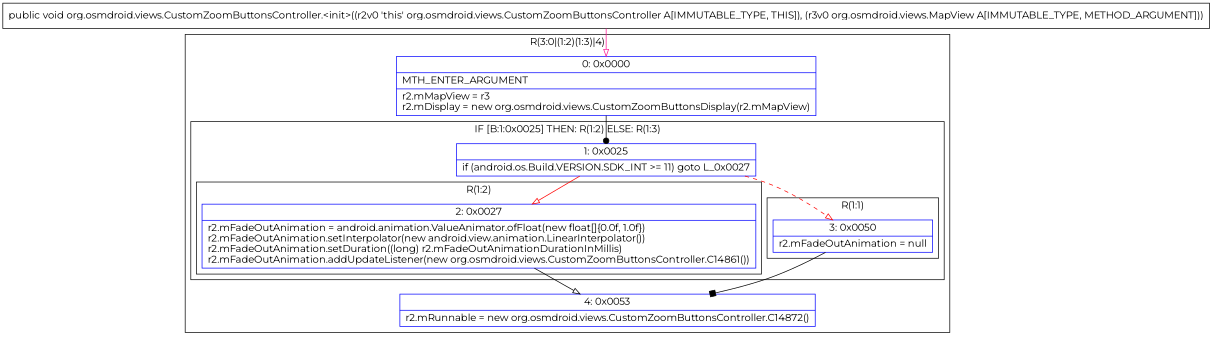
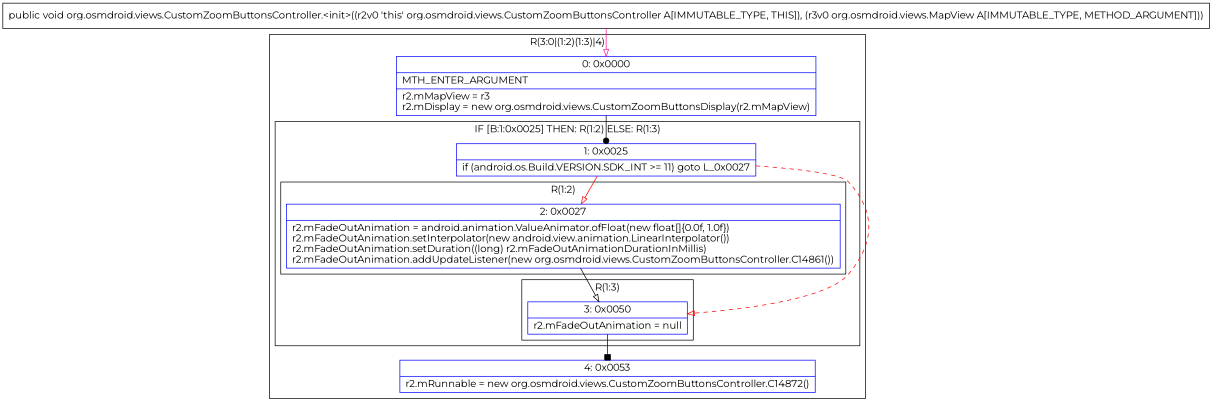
  digraph {
    fontname=Montserrat
    node [color=blue fontname=Montserrat shape=record]
    edge [arrowhead=onormal color=black fontname=Montserrat]
    n1 [label="{2\:\ 0x0027|r2.mFadeOutAnimation = android.animation.ValueAnimator.ofFloat(new float[]\{0.0f, 1.0f\})\lr2.mFadeOutAnimation.setInterpolator(new android.view.animation.LinearInterpolator())\lr2.mFadeOutAnimation.setDuration((long) r2.mFadeOutAnimationDurationInMillis)\lr2.mFadeOutAnimation.addUpdateListener(new org.osmdroid.views.CustomZoomButtonsController.C14861())\l}"]
    n2 [label="{3\:\ 0x0050|r2.mFadeOutAnimation = null\l}"]
    n3 [label="{1\:\ 0x0025|if (android.os.Build.VERSION.SDK_INT \>= 11) goto L_0x0027\l}"]
    n4 [label="{0\:\ 0x0000|MTH_ENTER_ARGUMENT\l|r2.mMapView = r3\lr2.mDisplay = new org.osmdroid.views.CustomZoomButtonsDisplay(r2.mMapView)\l}"]
    n5 [label="{4\:\ 0x0053|r2.mRunnable = new org.osmdroid.views.CustomZoomButtonsController.C14872()\l}"]
    n6 [label="{public void org.osmdroid.views.CustomZoomButtonsController.\<init\>((r2v0 'this' org.osmdroid.views.CustomZoomButtonsController A[IMMUTABLE_TYPE, THIS]), (r3v0 org.osmdroid.views.MapView A[IMMUTABLE_TYPE, METHOD_ARGUMENT])) }" color=""]
    subgraph cluster_1 {
      label="R(3:0|(1:2)(1:3)|4)"
      n4
      n5
      subgraph cluster_2 {
        label="IF [B:1:0x0025] THEN: R(1:2) ELSE: R(1:3)"
        n3
        subgraph cluster_3 {
          label="R(1:2)"
          n1
        }
        subgraph cluster_4 {
-         label="R(1:1)"
+         label="R(1:3)"
          n2
        }
      }
    }
-   n1 -> n5
+   n1 -> n2
    n2 -> n5 [arrowhead=box]
    n3 -> n1 [color=red]
    n3 -> n2 [color=red style=dashed]
    n4 -> n3 [arrowhead=dot]
    n6 -> n4 [color=deeppink]
  }
